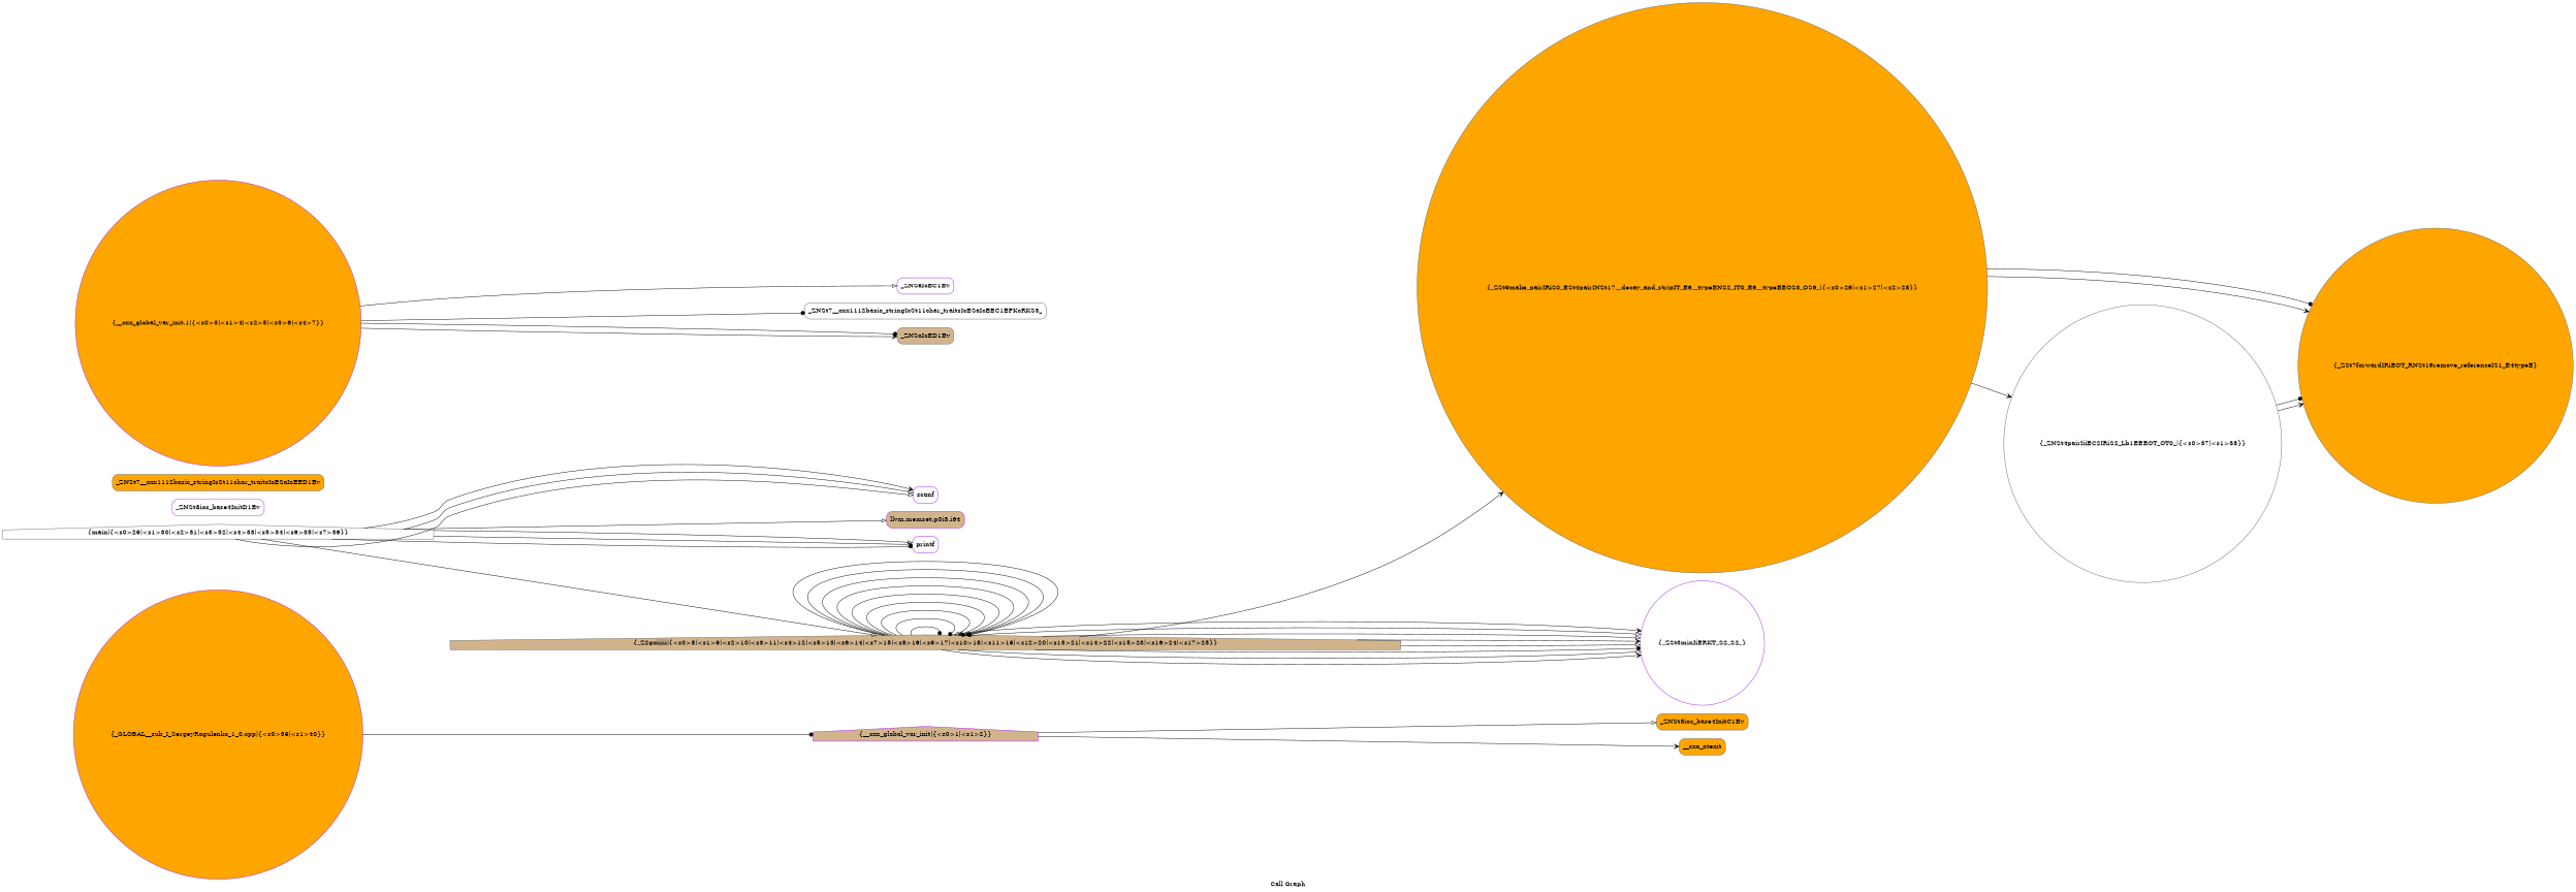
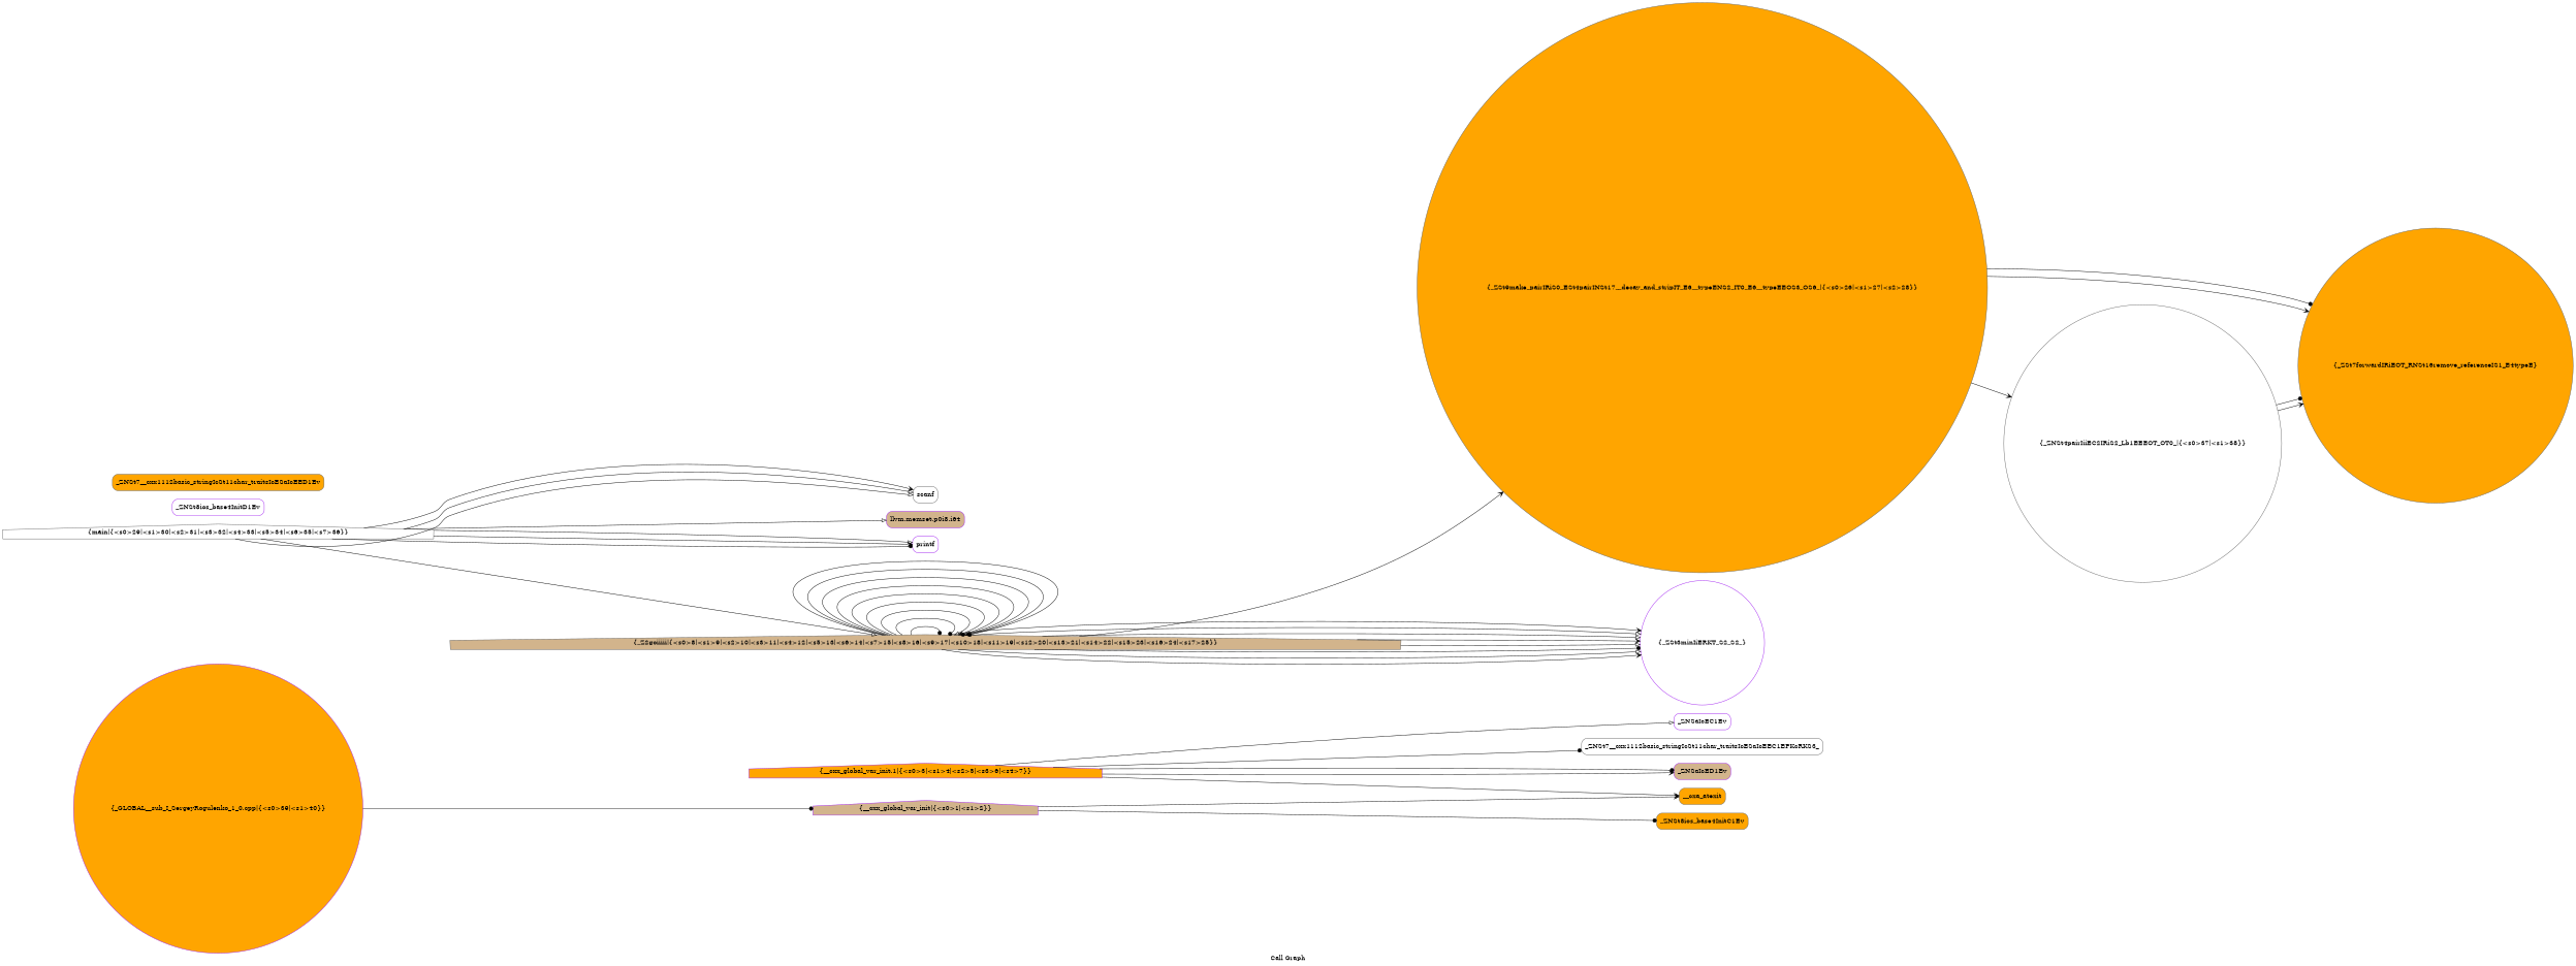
  digraph {
    label="Call Graph"
    rankdir=LR
    node [color=gray40 fillcolor=white shape=Mrecord style=filled]
    edge [arrowhead=vee color=black tailport=s0]
    n1 [color=purple fillcolor=tan label="{__cxx_global_var_init|{<s0>1|<s1>2}}" shape=house]
    n2 [fillcolor=orange label="{_ZNSt8ios_base4InitC1Ev}"]
    n3 [fillcolor=orange label="{__cxa_atexit}"]
-   n4 [color=purple label="{scanf}"]
+   n4 [label="{scanf}"]
    n5 [color=purple label="{_ZNSt8ios_base4InitD1Ev}"]
    n6 [fillcolor=orange label="{_ZNSt7__cxx1112basic_stringIcSt11char_traitsIcESaIcEED1Ev}"]
    n7 [color=purple fillcolor=tan label="{llvm.memset.p0i8.i64}"]
-   n8 [color=purple fillcolor=orange label="{__cxx_global_var_init.1|{<s0>3|<s1>4|<s2>5|<s3>6|<s4>7}}" shape=circle]
+   n8 [color=purple fillcolor=orange label="{__cxx_global_var_init.1|{<s0>3|<s1>4|<s2>5|<s3>6|<s4>7}}" shape=house]
    n9 [color=purple label="{_ZNSaIcEC1Ev}"]
    n10 [label="{_ZNSt7__cxx1112basic_stringIcSt11char_traitsIcESaIcEEC1EPKcRKS3_}"]
-   n11 [fillcolor=tan label="{_ZNSaIcED1Ev}"]
+   n11 [color=purple fillcolor=tan label="{_ZNSaIcED1Ev}"]
    n12 [fillcolor=orange label="{_ZSt9make_pairIRiS0_ESt4pairINSt17__decay_and_stripIT_E6__typeENS2_IT0_E6__typeEEOS3_OS6_|{<s0>26|<s1>27|<s2>28}}" shape=circle]
    n13 [fillcolor=orange label="{_ZSt7forwardIRiEOT_RNSt16remove_referenceIS1_E4typeE}" shape=circle]
    n14 [label="{_ZNSt4pairIiiEC2IRiS2_Lb1EEEOT_OT0_|{<s0>37|<s1>38}}" shape=circle]
    n15 [label="{main|{<s0>29|<s1>30|<s2>31|<s3>32|<s4>33|<s5>34|<s6>35|<s7>36}}" shape=house]
    n16 [color=purple label="{printf}"]
    n17 [fillcolor=tan label="{_Z2goiiiii|{<s0>8|<s1>9|<s2>10|<s3>11|<s4>12|<s5>13|<s6>14|<s7>15|<s8>16|<s9>17|<s10>18|<s11>19|<s12>20|<s13>21|<s14>22|<s15>23|<s16>24|<s17>25}}" shape=house]
    n18 [color=purple label="{_ZSt3minIiERKT_S2_S2_}" shape=circle]
    n19 [color=purple fillcolor=orange label="{_GLOBAL__sub_I_SergeyRogulenko_1_0.cpp|{<s0>39|<s1>40}}" shape=circle]
-   n1 -> n2 [arrowhead=onormal]
+   n1 -> n2 [arrowhead=dot]
    n1 -> n3 [tailport=s1]
+   n8 -> n3 [tailport=s3]
    n8 -> n9 [arrowhead=onormal]
    n8 -> n10 [arrowhead=dot tailport=s1]
    n8 -> n11 [tailport=s2]
    n8 -> n11 [arrowhead=dot tailport=s4]
    n12 -> n13
    n12 -> n13 [arrowhead=dot tailport=s1]
    n12 -> n14 [tailport=s2]
    n14 -> n13
    n14 -> n13 [arrowhead=dot tailport=s1]
    n15 -> n4 [arrowhead=onormal]
    n15 -> n4 [arrowhead=onormal tailport=s2]
    n15 -> n4 [tailport=s3]
    n15 -> n7 [arrowhead=onormal tailport=s4]
    n15 -> n16 [arrowhead=dot tailport=s1]
    n15 -> n16 [tailport=s6]
    n15 -> n16 [arrowhead=onormal tailport=s7]
    n15 -> n17 [arrowhead=onormal tailport=s5]
    n17 -> n12
    n17 -> n17 [arrowhead=dot tailport=s1]
    n17 -> n17 [arrowhead=dot tailport=s3]
    n17 -> n17 [arrowhead=onormal tailport=s5]
    n17 -> n17 [tailport=s7]
    n17 -> n17 [arrowhead=dot tailport=s8]
    n17 -> n17 [arrowhead=onormal tailport=s10]
    n17 -> n17 [tailport=s12]
    n17 -> n17 [arrowhead=onormal tailport=s14]
    n17 -> n17 [arrowhead=dot tailport=s16]
    n17 -> n18 [tailport=s2]
    n17 -> n18 [arrowhead=onormal tailport=s4]
    n17 -> n18 [arrowhead=dot tailport=s6]
    n17 -> n18 [arrowhead=onormal tailport=s9]
    n17 -> n18 [tailport=s11]
    n17 -> n18 [arrowhead=onormal tailport=s13]
    n17 -> n18 [arrowhead=onormal tailport=s15]
    n17 -> n18 [tailport=s17]
    n19 -> n1 [arrowhead=dot]
  }
